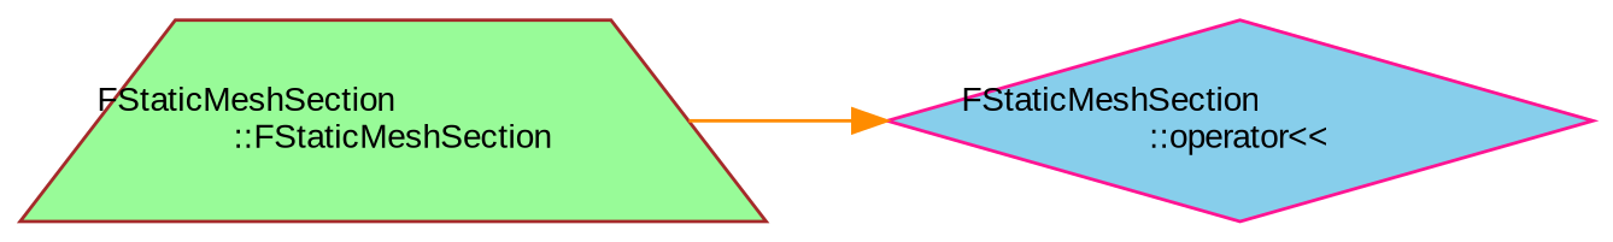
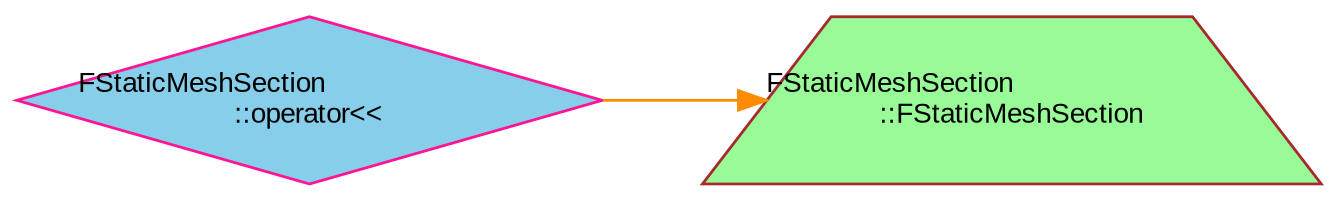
  digraph {
    rankdir=RL
    fontname="Liberation Sans"
    node [fontname="Liberation Sans" fontsize=10 style=filled]
    n1 [color=brown fillcolor=palegreen fontcolor=black height=0.2 label="FStaticMeshSection\l::FStaticMeshSection" shape=trapezium width=0.4]
    n2 [color=deeppink fillcolor=skyblue height=0.2 label="FStaticMeshSection\l::operator\<\<" shape=diamond width=0.4]
-   n2 -> n1 [color=darkorange dir=back fontname="Liberation Sans" fontsize=10 labelfontname=Helvetica labelfontsize=10 style=solid]
+   n1 -> n2 [color=darkorange dir=back fontname="Liberation Sans" fontsize=10 labelfontname=Helvetica labelfontsize=10 style=solid]
  }
